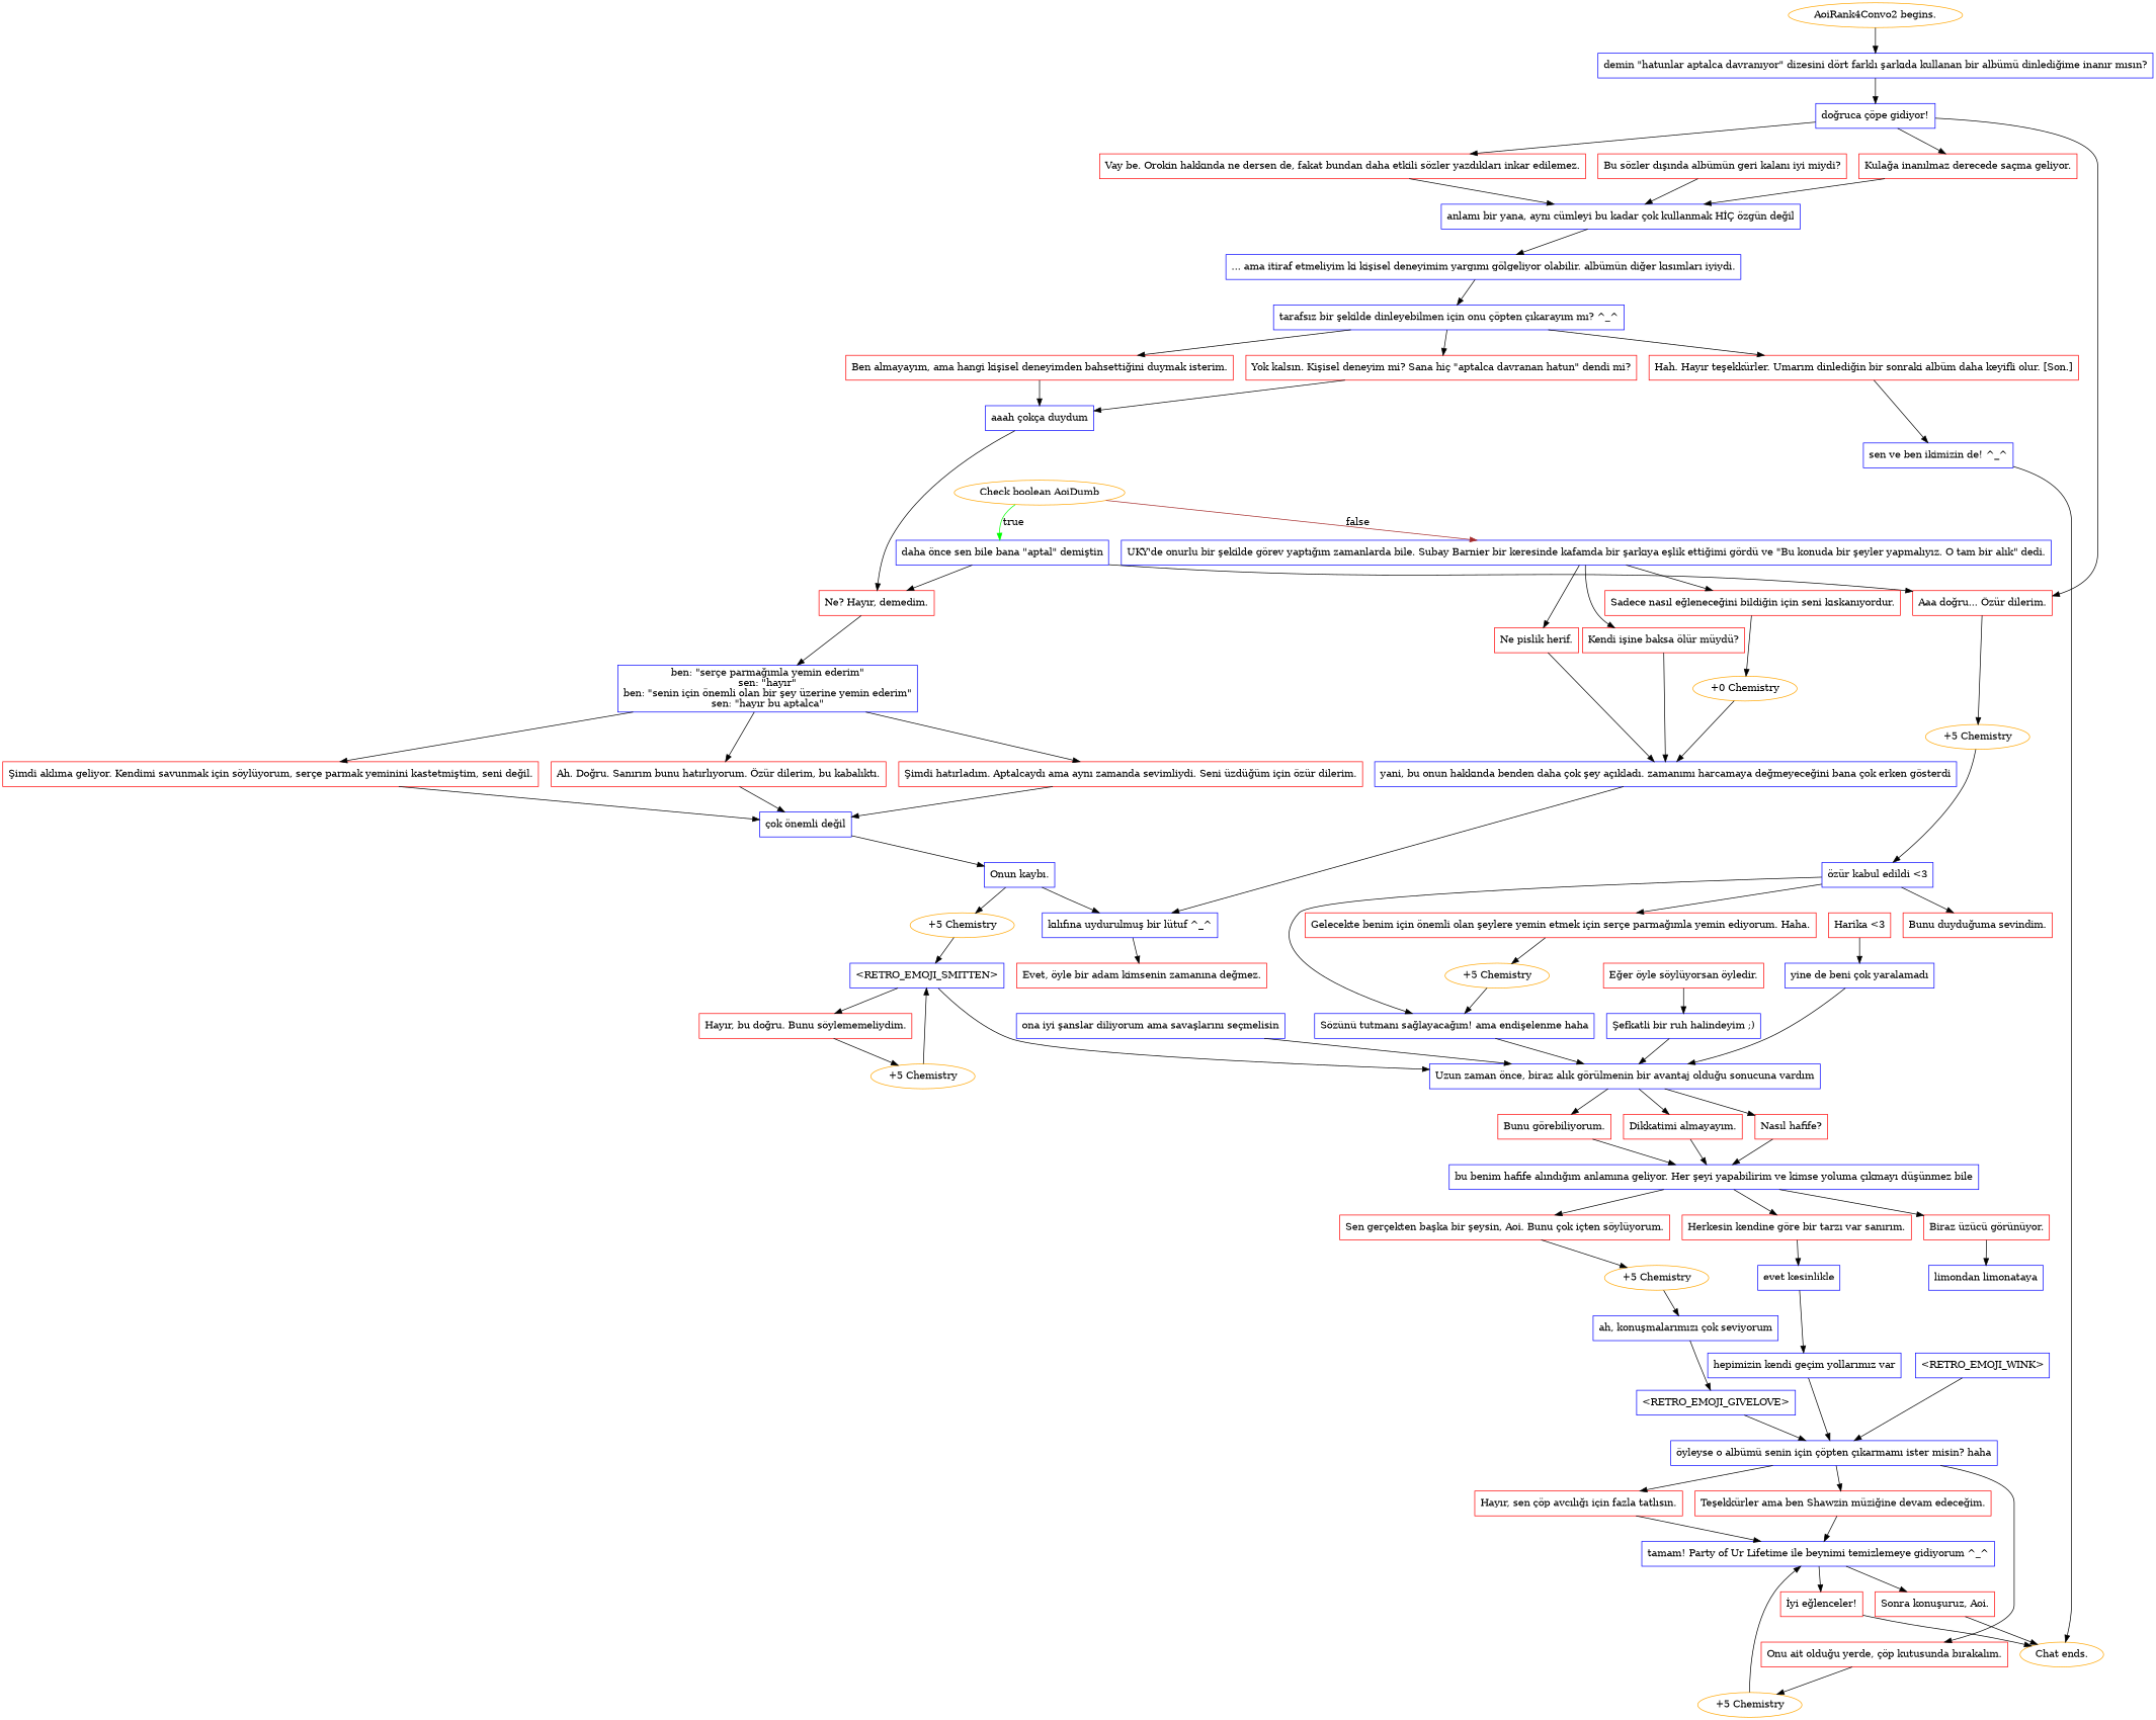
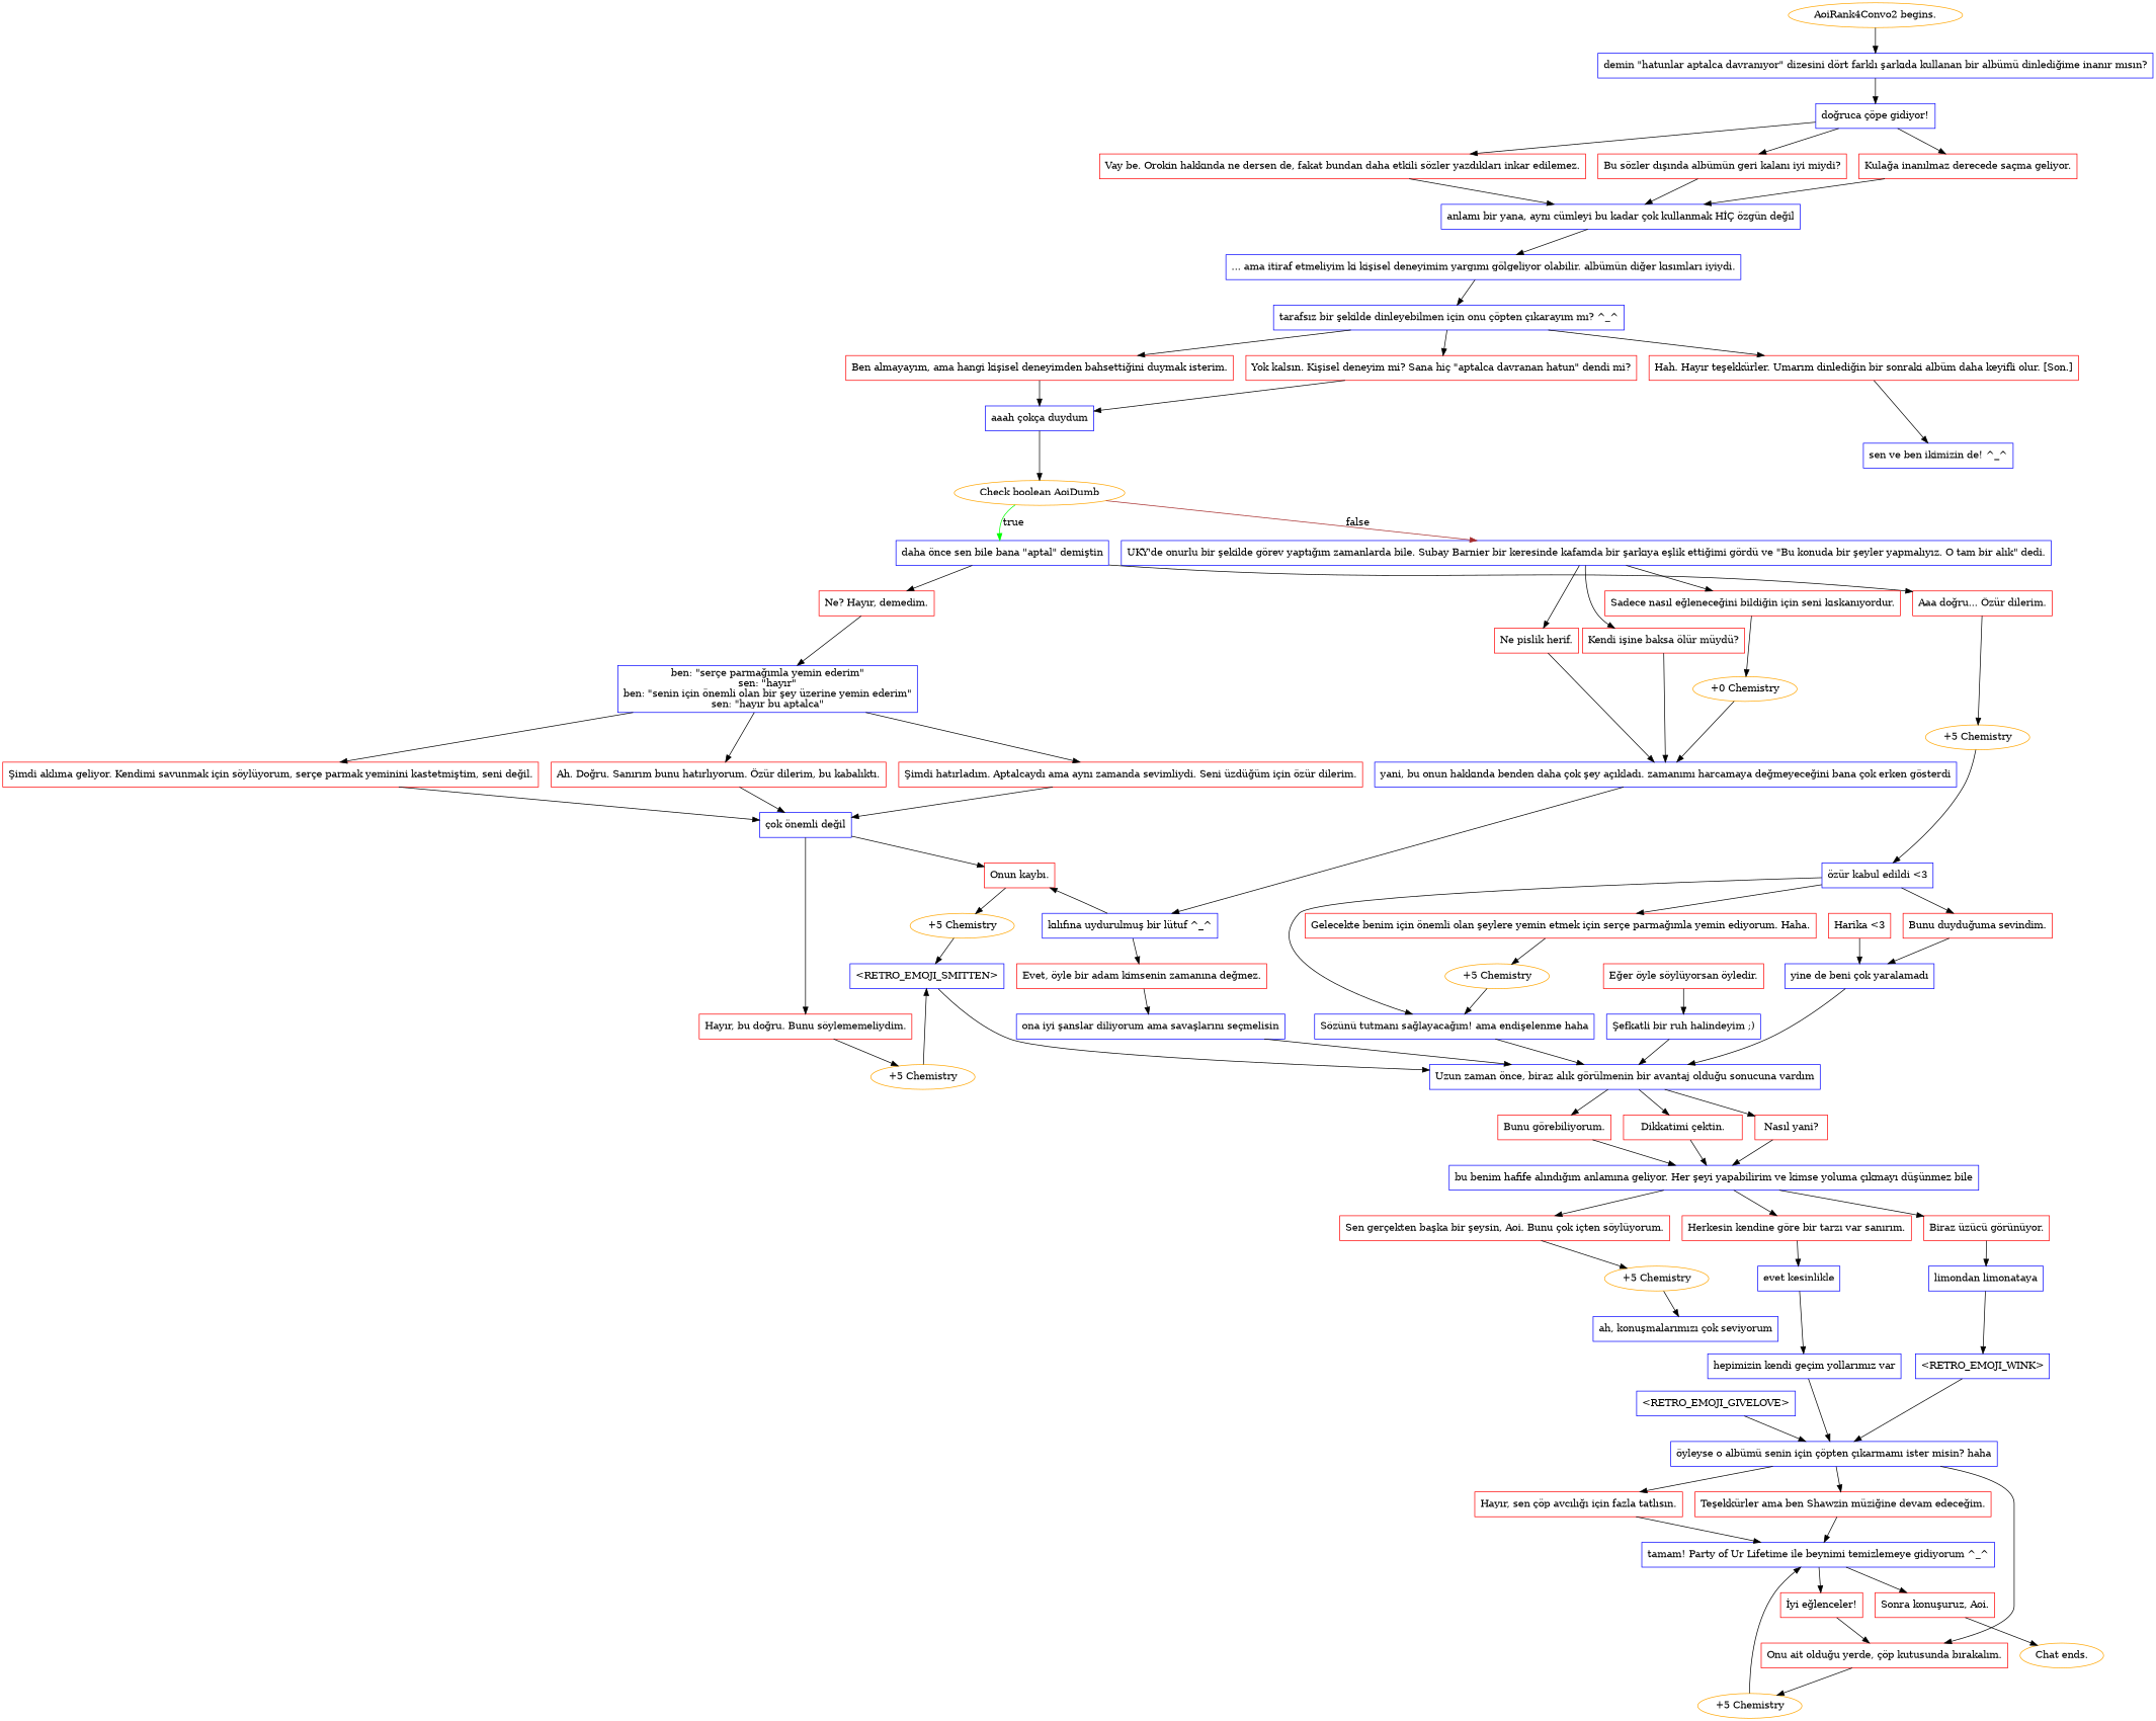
  digraph {
    node [color=red shape=box]
    "AoiRank4Convo2 begins." [color=orange shape=""]
    n2 [color=blue label="demin \"hatunlar aptalca davranıyor\" dizesini dört farklı şarkıda kullanan bir albümü dinlediğime inanır mısın?"]
    n3 [color=blue label="doğruca çöpe gidiyor!"]
    n4 [label="Bu sözler dışında albümün geri kalanı iyi miydi?"]
    n5 [label="Kulağa inanılmaz derecede saçma geliyor."]
    n6 [label="Vay be. Orokin hakkında ne dersen de, fakat bundan daha etkili sözler yazdıkları inkar edilemez."]
    n7 [color=blue label="anlamı bir yana, aynı cümleyi bu kadar çok kullanmak HİÇ özgün değil"]
    n8 [color=blue label="... ama itiraf etmeliyim ki kişisel deneyimim yargımı gölgeliyor olabilir. albümün diğer kısımları iyiydi."]
    n9 [color=blue label="tarafsız bir şekilde dinleyebilmen için onu çöpten çıkarayım mı? ^_^"]
    n10 [label="Ben almayayım, ama hangi kişisel deneyimden bahsettiğini duymak isterim."]
    n11 [label="Yok kalsın. Kişisel deneyim mi? Sana hiç \"aptalca davranan hatun\" dendi mi?"]
    n12 [label="Hah. Hayır teşekkürler. Umarım dinlediğin bir sonraki albüm daha keyifli olur. [Son.]"]
    n13 [color=blue label="aaah çokça duydum"]
    n14 [color=blue label="sen ve ben ikimizin de! ^_^"]
    n15 [color=orange label="Check boolean AoiDumb" shape=""]
    "Chat ends." [color=orange shape=""]
    n17 [color=blue label="daha önce sen bile bana \"aptal\" demiştin"]
    n18 [color=blue label="UKY'de onurlu bir şekilde görev yaptığım zamanlarda bile. Subay Barnier bir keresinde kafamda bir şarkıya eşlik ettiğimi gördü ve \"Bu konuda bir şeyler yapmalıyız. O tam bir alık\" dedi."]
    n19 [label="Ne? Hayır, demedim."]
    n20 [label="Aaa doğru... Özür dilerim."]
    n21 [label="Ne pislik herif."]
    n22 [label="Sadece nasıl eğleneceğini bildiğin için seni kıskanıyordur."]
    n23 [label="Kendi işine baksa ölür müydü?"]
    n24 [color=blue label="ben: \"serçe parmağımla yemin ederim\"\nsen: \"hayır\"\nben: \"senin için önemli olan bir şey üzerine yemin ederim\"\nsen: \"hayır bu aptalca\""]
    n25 [color=orange label="+5 Chemistry" shape=""]
    n26 [color=blue label="yani, bu onun hakkında benden daha çok şey açıkladı. zamanımı harcamaya değmeyeceğini bana çok erken gösterdi"]
    n27 [color=orange label="+0 Chemistry" shape=""]
    n28 [label="Şimdi aklıma geliyor. Kendimi savunmak için söylüyorum, serçe parmak yeminini kastetmiştim, seni değil."]
    n29 [label="Ah. Doğru. Sanırım bunu hatırlıyorum. Özür dilerim, bu kabalıktı."]
    n30 [label="Şimdi hatırladım. Aptalcaydı ama aynı zamanda sevimliydi. Seni üzdüğüm için özür dilerim."]
    n31 [color=blue label="özür kabul edildi <3"]
    n32 [color=blue label="kılıfına uydurulmuş bir lütuf ^_^"]
    n33 [color=blue label="çok önemli değil"]
    n34 [label="Gelecekte benim için önemli olan şeylere yemin etmek için serçe parmağımla yemin ediyorum. Haha."]
    n35 [label="Bunu duyduğuma sevindim."]
    n36 [color=blue label="Sözünü tutmanı sağlayacağım! ama endişelenme haha"]
-   n37 [color=blue label="Onun kaybı."]
+   n37 [label="Onun kaybı."]
    n38 [label="Evet, öyle bir adam kimsenin zamanına değmez."]
    n39 [label="Hayır, bu doğru. Bunu söylememeliydim."]
    n40 [color=orange label="+5 Chemistry" shape=""]
    n41 [label="Harika <3"]
    n42 [color=blue label="yine de beni çok yaralamadı"]
    n43 [color=orange label="+5 Chemistry" shape=""]
    n44 [color=blue label="ona iyi şanslar diliyorum ama savaşlarını seçmelisin"]
    n45 [color=orange label="+5 Chemistry" shape=""]
    n46 [label="Eğer öyle söylüyorsan öyledir."]
    n47 [color=blue label="Şefkatli bir ruh halindeyim ;)"]
    n48 [color=blue label="Uzun zaman önce, biraz alık görülmenin bir avantaj olduğu sonucuna vardım"]
    n49 [color=blue label="<RETRO_EMOJI_SMITTEN>"]
-   n50 [label="Nasıl hafife?"]
+   n50 [label="Nasıl yani?"]
    n51 [label="Bunu görebiliyorum."]
-   n52 [label="Dikkatimi almayayım."]
+   n52 [label="Dikkatimi çektin."]
    n53 [color=blue label="bu benim hafife alındığım anlamına geliyor. Her şeyi yapabilirim ve kimse yoluma çıkmayı düşünmez bile"]
    n54 [label="Biraz üzücü görünüyor."]
    n55 [label="Sen gerçekten başka bir şeysin, Aoi. Bunu çok içten söylüyorum."]
    n56 [label="Herkesin kendine göre bir tarzı var sanırım."]
    n57 [color=blue label="limondan limonataya"]
    n58 [color=orange label="+5 Chemistry" shape=""]
    n59 [color=blue label="evet kesinlikle"]
    n60 [color=blue label="<RETRO_EMOJI_WINK>"]
    n61 [color=blue label="ah, konuşmalarımızı çok seviyorum"]
    n62 [color=blue label="hepimizin kendi geçim yollarımız var"]
    n63 [color=blue label="öyleyse o albümü senin için çöpten çıkarmamı ister misin? haha"]
    n64 [color=blue label="<RETRO_EMOJI_GIVELOVE>"]
    n65 [label="Hayır, sen çöp avcılığı için fazla tatlısın."]
    n66 [label="Onu ait olduğu yerde, çöp kutusunda bırakalım."]
    n67 [label="Teşekkürler ama ben Shawzin müziğine devam edeceğim."]
    n68 [color=blue label="tamam! Party of Ur Lifetime ile beynimi temizlemeye gidiyorum ^_^"]
    n69 [color=orange label="+5 Chemistry" shape=""]
    n70 [label="İyi eğlenceler!"]
    n71 [label="Sonra konuşuruz, Aoi."]
    "AoiRank4Convo2 begins." -> n2
    n2 -> n3
-   n3 -> n20
+   n3 -> n4
    n3 -> n5
    n3 -> n6
    n4 -> n7
    n5 -> n7
    n6 -> n7
    n7 -> n8
    n8 -> n9
    n9 -> n10
    n9 -> n11
    n9 -> n12
    n10 -> n13
    n11 -> n13
    n12 -> n14
-   n13 -> n19
-   n14 -> "Chat ends."
+   n13 -> n15
    n15 -> n17 [color=green label=true]
    n15 -> n18 [color=brown label=false]
    n17 -> n19
    n17 -> n20
    n18 -> n21
    n18 -> n22
    n18 -> n23
    n19 -> n24
    n20 -> n25
    n21 -> n26
    n22 -> n27
    n23 -> n26
    n24 -> n28
    n24 -> n29
    n24 -> n30
    n25 -> n31
    n26 -> n32
    n27 -> n26
    n28 -> n33
    n29 -> n33
    n30 -> n33
    n31 -> n34
    n31 -> n35
    n31 -> n36
-   n37 -> n32
+   n32 -> n37
    n32 -> n38
    n33 -> n37
-   n49 -> n39
+   n33 -> n39
    n34 -> n40
+   n35 -> n42
    n36 -> n48
    n37 -> n43
+   n38 -> n44
    n39 -> n45
    n40 -> n36
    n41 -> n42
    n42 -> n48
    n43 -> n49
    n44 -> n48
    n45 -> n49
    n46 -> n47
    n47 -> n48
    n48 -> n50
    n48 -> n51
    n48 -> n52
    n49 -> n48
    n50 -> n53
    n51 -> n53
    n52 -> n53
    n53 -> n54
    n53 -> n55
    n53 -> n56
    n54 -> n57
    n55 -> n58
    n56 -> n59
+   n57 -> n60
    n58 -> n61
    n59 -> n62
    n60 -> n63
-   n61 -> n64
    n62 -> n63
    n63 -> n65
    n63 -> n66
    n63 -> n67
    n64 -> n63
    n65 -> n68
    n66 -> n69
    n67 -> n68
    n68 -> n70
    n68 -> n71
    n69 -> n68
-   n70 -> "Chat ends."
+   n70 -> n66
    n71 -> "Chat ends."
  }
